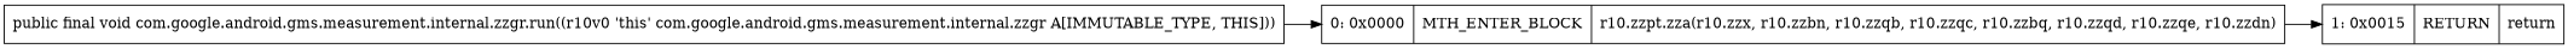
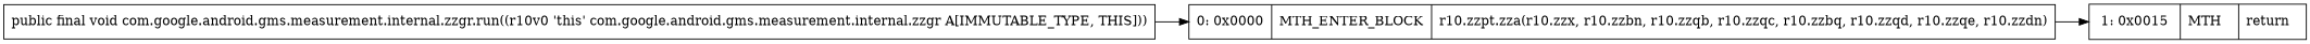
  digraph {
    rankdir=LR
    node [shape=record]
    n1 [label="{0\:\ 0x0000|MTH_ENTER_BLOCK\l|r10.zzpt.zza(r10.zzx, r10.zzbn, r10.zzqb, r10.zzqc, r10.zzbq, r10.zzqd, r10.zzqe, r10.zzdn)\l}"]
-   n2 [label="{1\:\ 0x0015|RETURN\l|return\l}"]
+   n2 [label="{1\:\ 0x0015|MTH\l|return\l}"]
    n3 [label="{public final void com.google.android.gms.measurement.internal.zzgr.run((r10v0 'this' com.google.android.gms.measurement.internal.zzgr A[IMMUTABLE_TYPE, THIS])) }"]
    n1 -> n2
    n3 -> n1
  }
